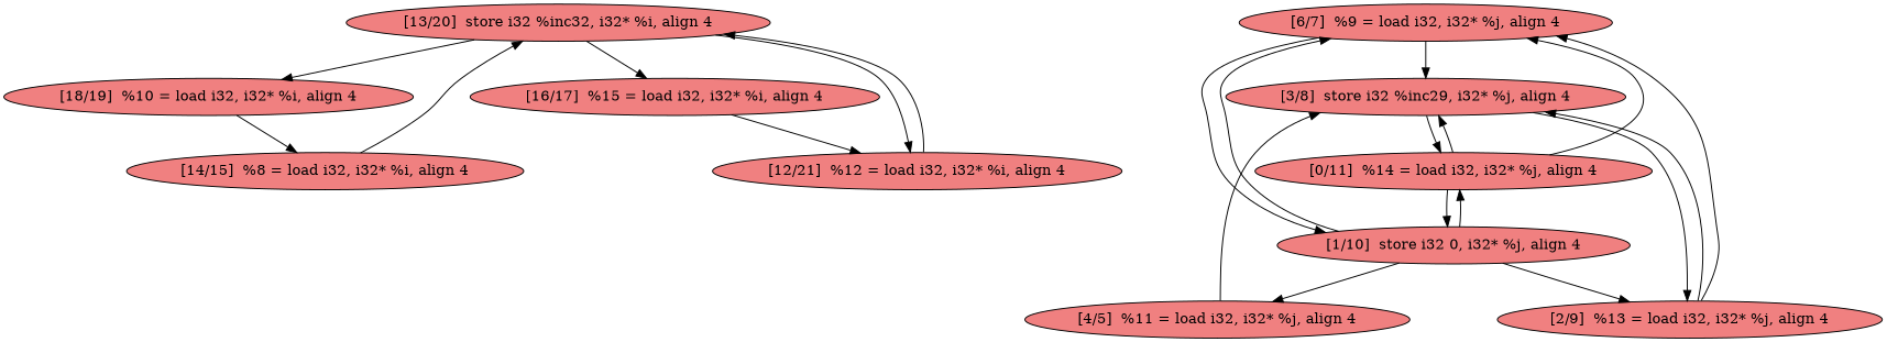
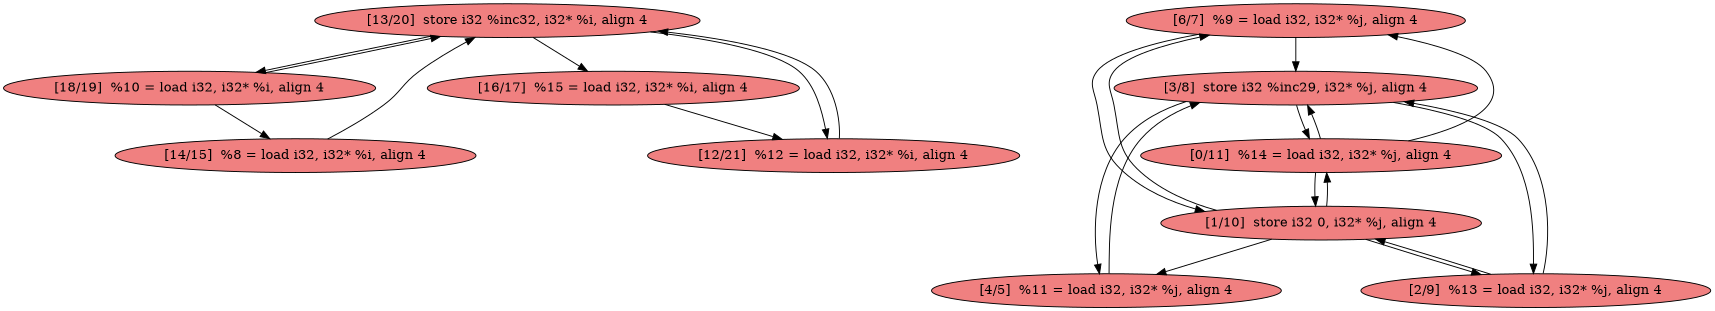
  digraph {
    node [fillcolor=lightcoral shape=ellipse style=filled]
    n1 [label="[13/20]  store i32 %inc32, i32* %i, align 4"]
    n2 [label="[18/19]  %10 = load i32, i32* %i, align 4"]
    n3 [label="[16/17]  %15 = load i32, i32* %i, align 4"]
    n4 [label="[12/21]  %12 = load i32, i32* %i, align 4"]
    n5 [label="[14/15]  %8 = load i32, i32* %i, align 4"]
    n6 [label="[6/7]  %9 = load i32, i32* %j, align 4"]
    n7 [label="[3/8]  store i32 %inc29, i32* %j, align 4"]
    n8 [label="[1/10]  store i32 0, i32* %j, align 4"]
    n9 [label="[0/11]  %14 = load i32, i32* %j, align 4"]
    n10 [label="[4/5]  %11 = load i32, i32* %j, align 4"]
    n11 [label="[2/9]  %13 = load i32, i32* %j, align 4"]
    n1 -> n2
    n1 -> n3
    n1 -> n4
+   n2 -> n1
    n2 -> n5
    n3 -> n4
    n4 -> n1
    n5 -> n1
    n6 -> n7
    n6 -> n8
    n7 -> n9
+   n7 -> n10
    n7 -> n11
    n8 -> n6
    n8 -> n9
    n8 -> n10
    n8 -> n11
    n9 -> n6
    n9 -> n7
    n9 -> n8
    n10 -> n7
    n11 -> n7
-   n11 -> n6
+   n11 -> n8
  }
